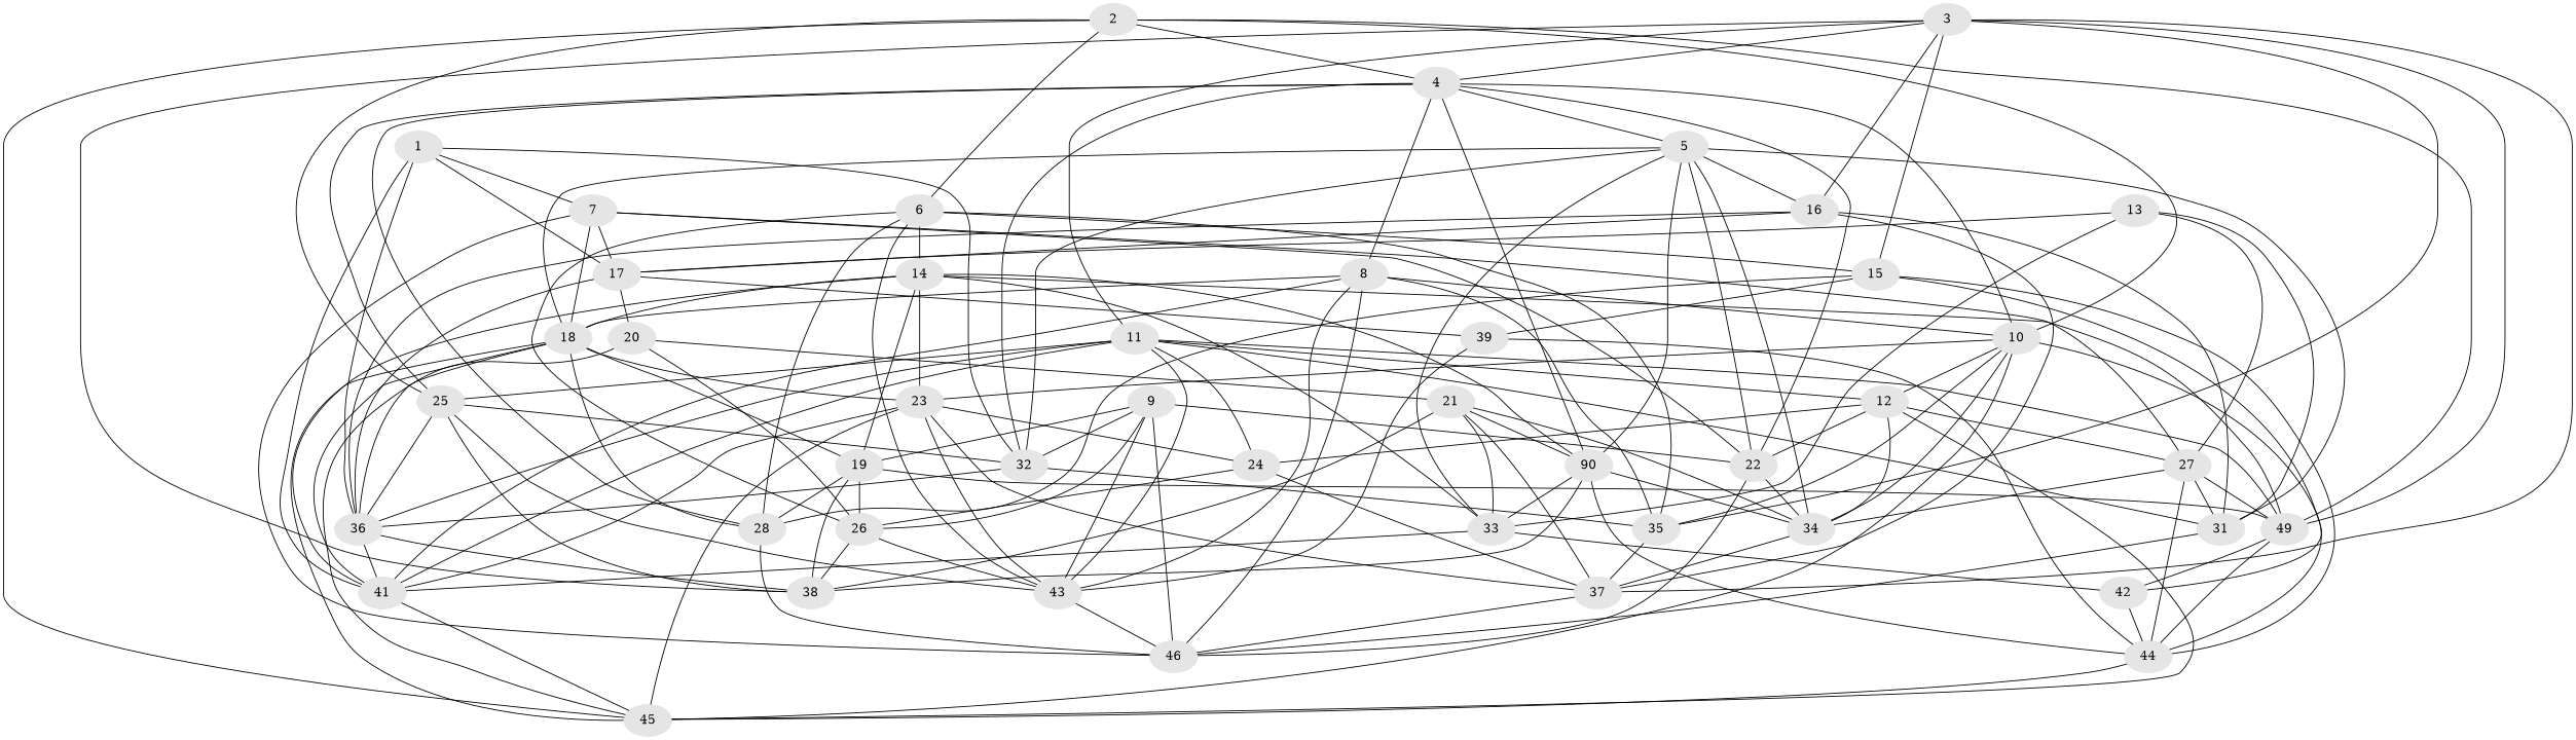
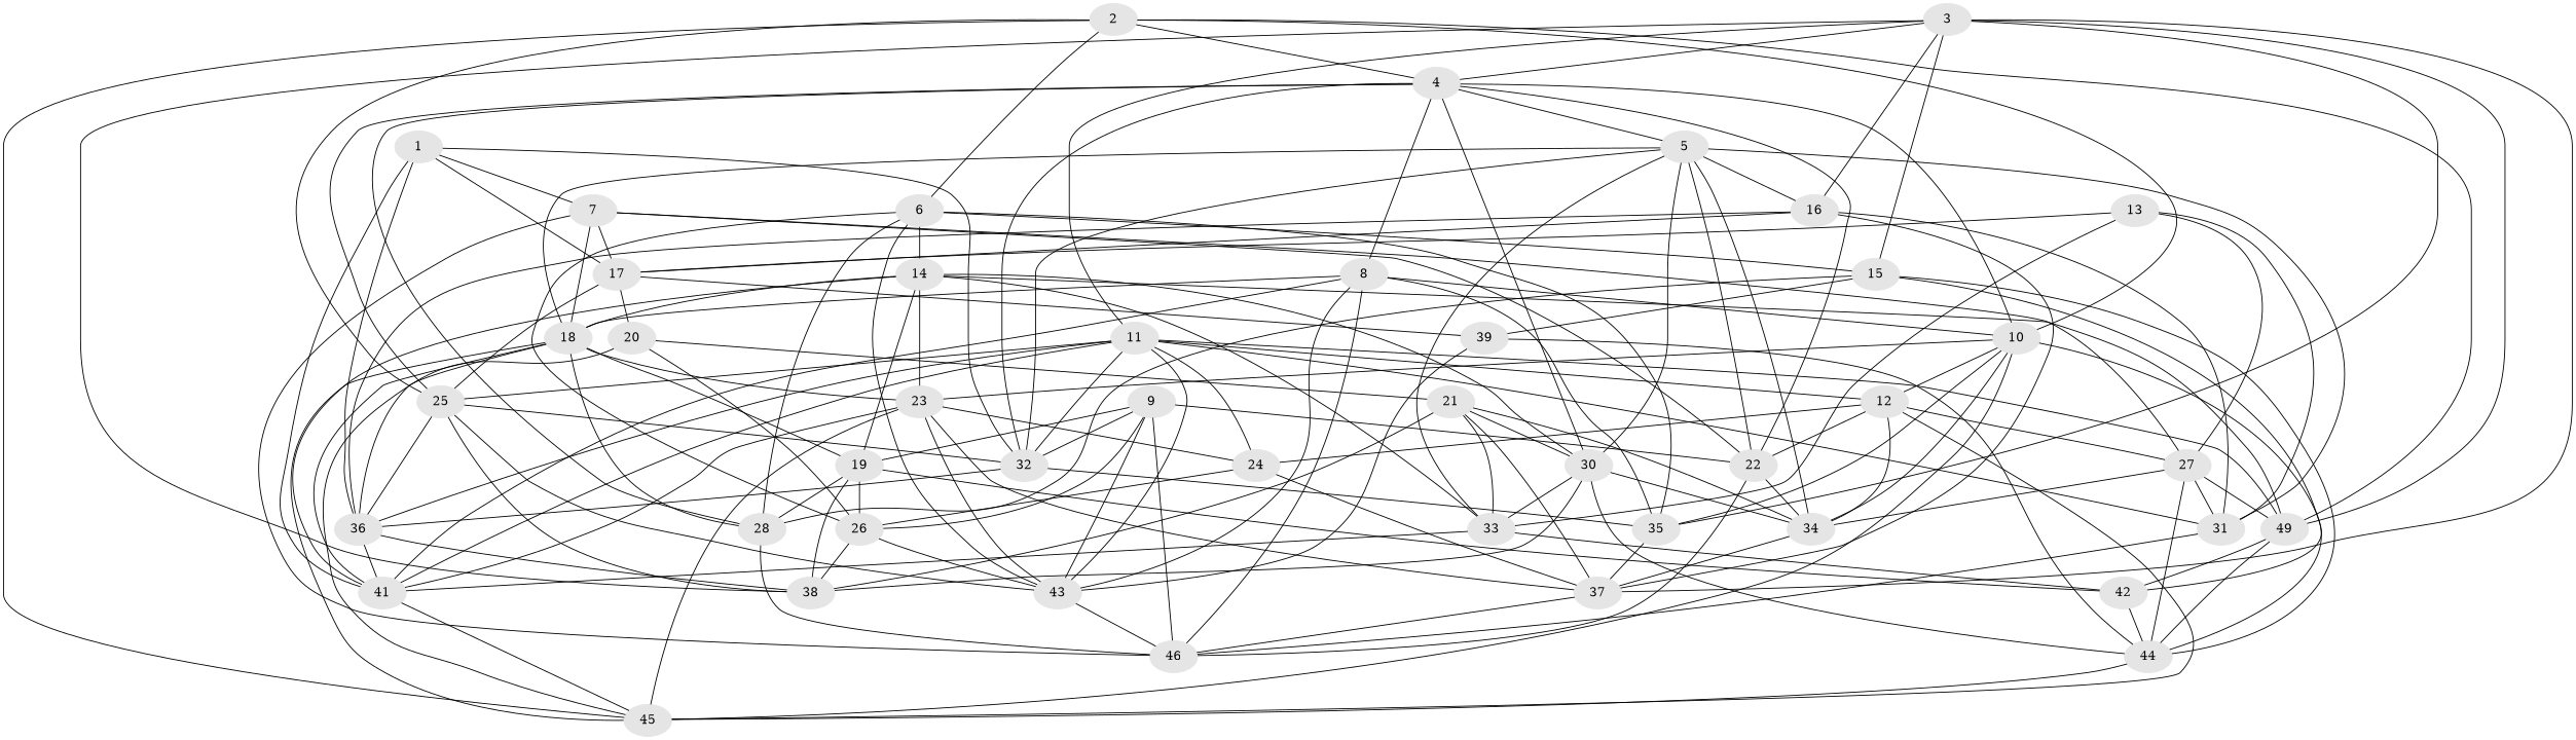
  graph {
    node [color=gray90 style=filled]
    edge [weight=1.0]
    1
    7
    17
    32
    36
    41
    22
    18
    27
    46
    39
    20
    35
    38
    45
    2
    4
    6
    10
    25
    n21 [label=49]
    5
    8
    28
-   30 [label=90]
+   30
    15
    14
    26
    43
    34
    12
    23
    44
    42
    3
    11
    16
    37
    31
    24
    33
    19
    9
    13
    21
    1 -- 7
    1 -- 17 [weight=2.0]
    1 -- 32
    1 -- 36 [weight=2.0]
    1 -- 41 [weight=2.0]
    7 -- 17
    7 -- 22
    7 -- 18
    7 -- 27
    7 -- 46
-   17 -- 36
+   17 -- 25
    17 -- 39
    17 -- 20
    32 -- 36
    32 -- 35
    36 -- 41
    36 -- 38
    41 -- 45
    22 -- 46
    22 -- 34 [weight=2.0]
    18 -- 36
    18 -- 41
    18 -- 45
    18 -- 28
    18 -- 23
    18 -- 19
    27 -- n21
    27 -- 34
    27 -- 44
    27 -- 31 [weight=2.0]
    39 -- 43
    39 -- 44
    20 -- 45
    20 -- 26
    20 -- 21
    35 -- 37 [weight=2.0]
    2 -- 45
    2 -- 4
    2 -- 6
    2 -- 10
    2 -- 25
    2 -- n21
    4 -- 32
    4 -- 22
    4 -- 10
    4 -- 25
    4 -- 5
    4 -- 8
    4 -- 28
    4 -- 30
    6 -- 35
    6 -- 28
    6 -- 15 [weight=2.0]
    6 -- 14
    6 -- 26
    6 -- 43
    10 -- 35
    10 -- 45
    10 -- 34 [weight=2.0]
    10 -- 12
    10 -- 23
    10 -- 44
    25 -- 32
    25 -- 36
    25 -- 38 [weight=2.0]
    25 -- 43
    n21 -- 44
    n21 -- 42 [weight=2.0]
    5 -- 32
    5 -- 22
    5 -- 18
    5 -- 30
    5 -- 34
    5 -- 16
    5 -- 31 [weight=2.0]
    5 -- 33
    8 -- 41
    8 -- 18
    8 -- 46
    8 -- 35 [weight=2.0]
    8 -- 10
    8 -- 43
    28 -- 46 [weight=3.0]
    30 -- 38 [weight=2.0]
    30 -- 34
    30 -- 44
    30 -- 33
    15 -- 39
    15 -- 28
    15 -- 44
    15 -- 42
    14 -- 41
    14 -- 18
    14 -- n21
    14 -- 30
    14 -- 23
    14 -- 33
    14 -- 19
    26 -- 38
    26 -- 43 [weight=2.0]
    43 -- 46
    34 -- 37
    12 -- 22
    12 -- 27 [weight=3.0]
    12 -- 45
    12 -- 34
    12 -- 24 [weight=2.0]
    23 -- 41
    23 -- 45
    23 -- 43
    23 -- 37
    23 -- 24
    44 -- 45
    42 -- 44
    3 -- 35
    3 -- 38 [weight=2.0]
    3 -- 4
    3 -- n21
    3 -- 15 [weight=2.0]
    3 -- 11
    3 -- 16
    3 -- 37
+   11 -- 32
    11 -- 36
    11 -- 41
    11 -- 25
    11 -- n21
    11 -- 43
    11 -- 12
    11 -- 31
    11 -- 24
    16 -- 17
    16 -- 36
    16 -- 37
    16 -- 31
    37 -- 46
    31 -- 46
    24 -- 26
    24 -- 37
    33 -- 41
    33 -- 42 [weight=2.0]
    19 -- 38
    19 -- 28
    19 -- 26
-   19 -- n21 [weight=2.0]
+   19 -- 42 [weight=2.0]
    9 -- 32
    9 -- 22
    9 -- 46
    9 -- 26
    9 -- 43
    9 -- 19
    13 -- 17
    13 -- 27
    13 -- 31
    13 -- 33
    21 -- 38
    21 -- 30 [weight=2.0]
    21 -- 34
    21 -- 37 [weight=2.0]
    21 -- 33
  }
